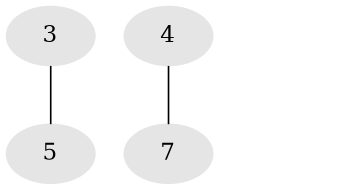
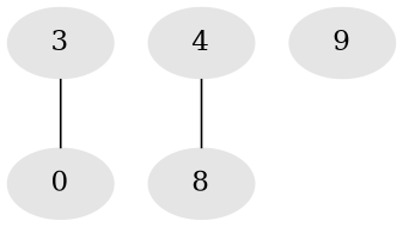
  graph {
    node [color=gray90 style=filled]
    n1 [label=3 super="+1+3"]
-   5 [super="+6+8"]
+   5 [super="+6+8" label=0]
    4 [super="+3+11"]
-   7 [super="+13+16"]
+   7 [super="+13+16" label=8]
+   9 [super="+8+10+12+15"]
    n1 -- 5
    4 -- 7
  }
